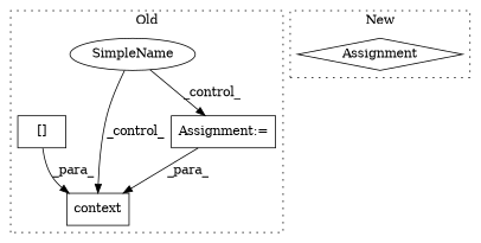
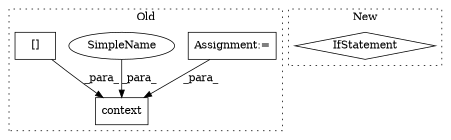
  digraph {
    node [l="8,1" shape=box]
    n1 [a=32 label=context s="16861,16879"]
    n2 [a=7 l=1 label="Assignment:=" s=16908]
    n3 [a=42 l=17 label=SimpleName s=16663 shape=ellipse]
    n4 [a=2 label="[]" s="16869,16878"]
-   n5 [a=25 l="4,2" label=Assignment s="15595,15616" shape=diamond]
+   n5 [a=25 l="4,2" label=IfStatement s="15595,15616" shape=diamond]
    subgraph cluster_1 {
      label=Old
      style=dotted
      n1
      n2
      n3
      n4
    }
    subgraph cluster_2 {
      label=New
      style=dotted
      n5
    }
    n2 -> n1 [label=_para_]
-   n3 -> n1 [label=_control_]
-   n3 -> n2 [label=_control_]
+   n3 -> n1 [label=_para_]
    n4 -> n1 [label=_para_]
  }
